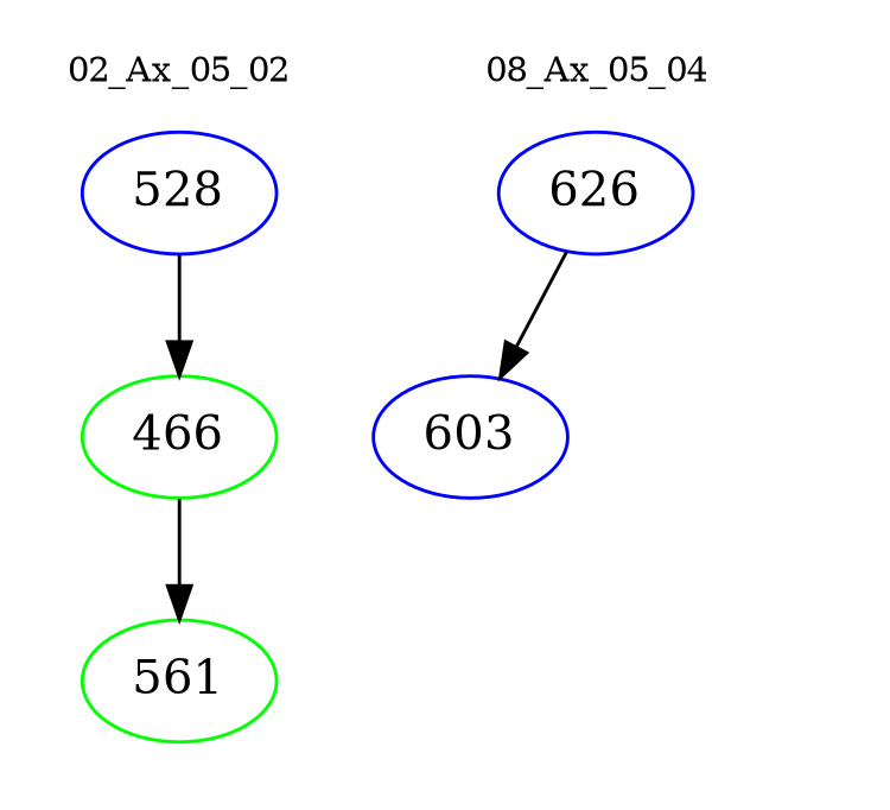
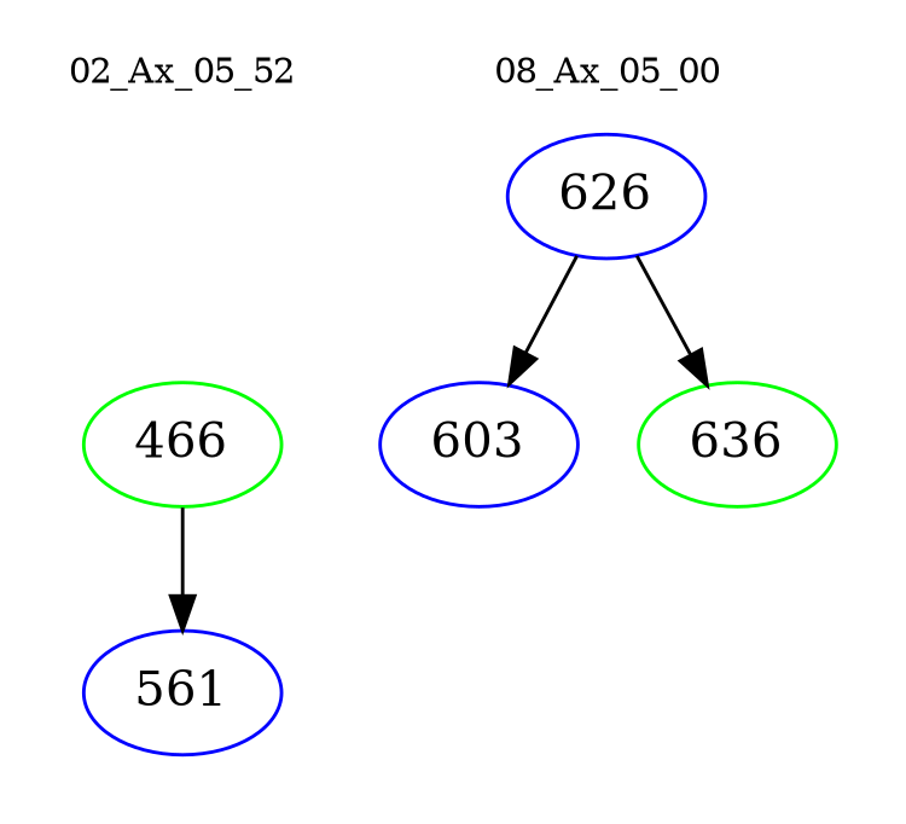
  digraph {
    node [color=blue]
    edge [color=black]
-   n1 [label=528]
    n2 [color=green label=466]
-   n3 [color=green label=561]
+   n3 [label=561]
    n4 [label=626]
    n5 [label=603]
+   n6 [color=green label=636]
    subgraph cluster_1 {
      color=white
      fontsize=10
-     label="02_Ax_05_02"
-     n1
+     label="02_Ax_05_52"
      n2
      n3
    }
    subgraph cluster_2 {
      color=white
      fontsize=10
-     label="08_Ax_05_04"
+     label="08_Ax_05_00"
      n4
      n5
+     n6
    }
-   n1 -> n2
    n2 -> n3
    n4 -> n5
+   n4 -> n6
  }
